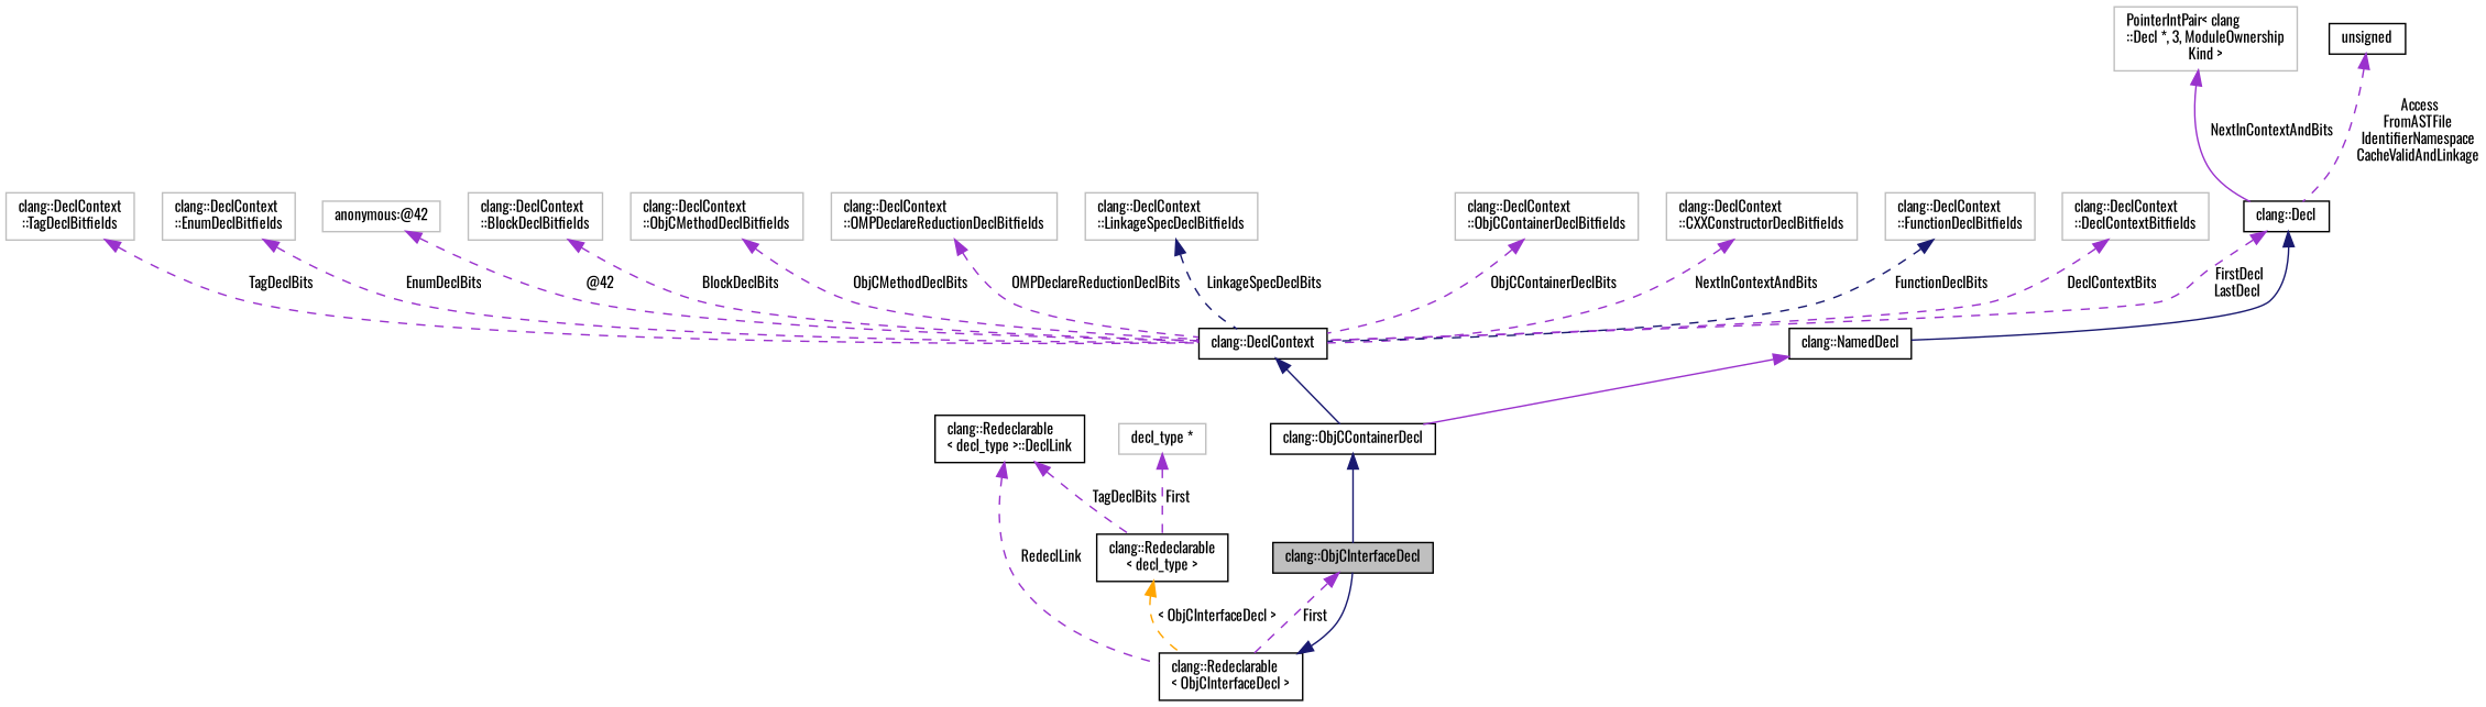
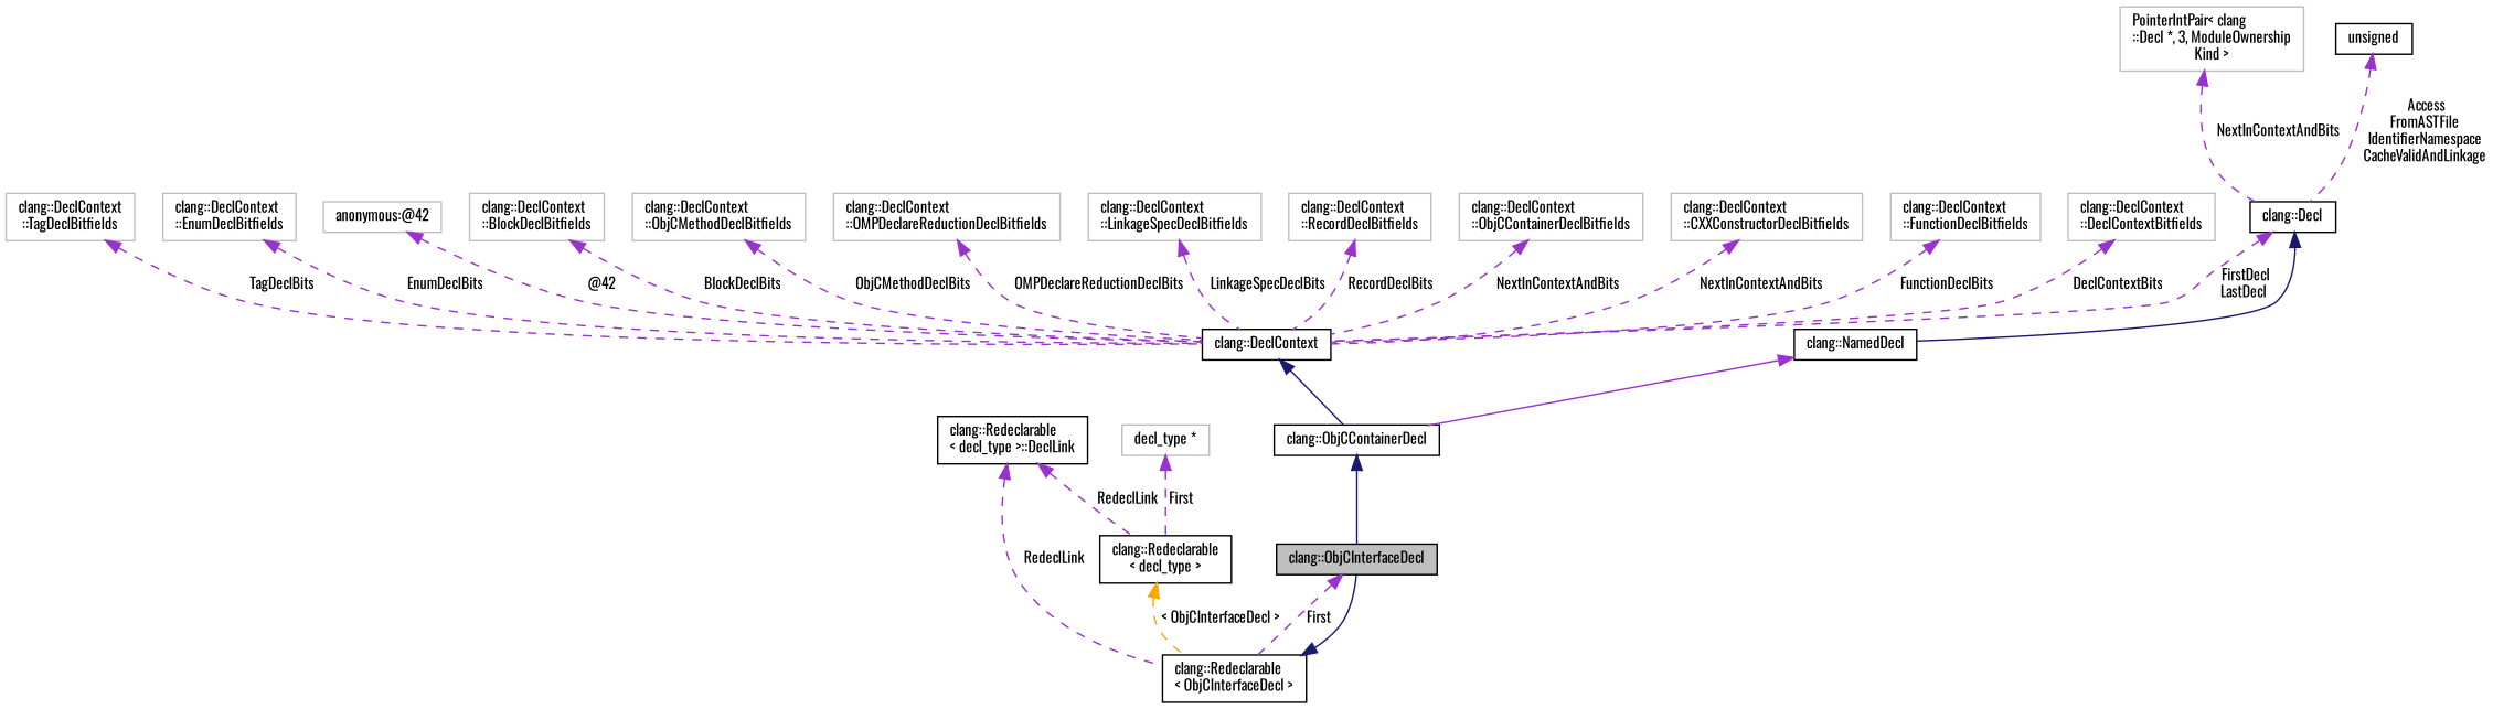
  digraph {
    fontname=Oswald
    rankdir=TB
    node [color=grey75 fontname=Oswald fontsize=10 shape=record]
    edge [color=darkorchid3 dir=back fontname=Oswald fontsize=10 labelfontname=Helvetica labelfontsize=10 style=dashed]
    n1 [color=black fillcolor=grey75 fontcolor=black height=0.2 label="clang::ObjCInterfaceDecl" style=filled width=0.4]
    n2 [color=black height=0.2 label="clang::Redeclarable\l\< ObjCInterfaceDecl \>" width=0.4]
    n3 [color=black height=0.2 label="clang::ObjCContainerDecl" width=0.4]
    n4 [color=black height=0.2 label="clang::NamedDecl" width=0.4]
    n5 [color=black height=0.2 label="clang::Decl" width=0.4]
    n6 [color=black height=0.2 label="clang::DeclContext" width=0.4]
    n7 [height=0.2 label="PointerIntPair\< clang\l::Decl *, 3, ModuleOwnership\lKind \>" width=0.4]
    n8 [color=black height=0.2 label=unsigned width=0.4]
    n9 [height=0.2 label="clang::DeclContext\l::TagDeclBitfields" width=0.4]
    n10 [height=0.2 label="clang::DeclContext\l::EnumDeclBitfields" width=0.4]
    n11 [height=0.2 label="anonymous:@42" width=0.4]
    n12 [height=0.2 label="clang::DeclContext\l::BlockDeclBitfields" width=0.4]
    n13 [height=0.2 label="clang::DeclContext\l::ObjCMethodDeclBitfields" width=0.4]
    n14 [height=0.2 label="clang::DeclContext\l::OMPDeclareReductionDeclBitfields" width=0.4]
    n15 [height=0.2 label="clang::DeclContext\l::LinkageSpecDeclBitfields" width=0.4]
+   n16 [height=0.2 label="clang::DeclContext\l::RecordDeclBitfields" width=0.4]
    n17 [height=0.2 label="clang::DeclContext\l::ObjCContainerDeclBitfields" width=0.4]
    n18 [height=0.2 label="clang::DeclContext\l::CXXConstructorDeclBitfields" width=0.4]
    n19 [height=0.2 label="clang::DeclContext\l::FunctionDeclBitfields" width=0.4]
    n20 [height=0.2 label="clang::DeclContext\l::DeclContextBitfields" width=0.4]
    n21 [color=black height=0.2 label="clang::Redeclarable\l\< decl_type \>::DeclLink" width=0.4]
    n22 [color=black height=0.2 label="clang::Redeclarable\l\< decl_type \>" width=0.4]
    n23 [height=0.2 label="decl_type *" width=0.4]
    n1 -> n2 [label=" First"]
    n2 -> n1 [color=midnightblue style=solid]
    n3 -> n1 [color=midnightblue style=solid]
    n4 -> n3 [style=solid]
    n5 -> n4 [color=midnightblue style=solid]
    n5 -> n6 [label=" FirstDecl\nLastDecl"]
    n6 -> n3 [color=midnightblue style=solid]
-   n7 -> n5 [label=" NextInContextAndBits" style=solid]
+   n7 -> n5 [label=" NextInContextAndBits"]
    n8 -> n5 [label=" Access\nFromASTFile\nIdentifierNamespace\nCacheValidAndLinkage"]
    n9 -> n6 [label=" TagDeclBits"]
    n10 -> n6 [label=" EnumDeclBits"]
    n11 -> n6 [label=" @42"]
    n12 -> n6 [label=" BlockDeclBits"]
    n13 -> n6 [label=" ObjCMethodDeclBits"]
    n14 -> n6 [label=" OMPDeclareReductionDeclBits"]
-   n15 -> n6 [color=midnightblue label=" LinkageSpecDeclBits"]
-   n17 -> n6 [label=" ObjCContainerDeclBits"]
+   n15 -> n6 [label=" LinkageSpecDeclBits"]
+   n16 -> n6 [label=" RecordDeclBits"]
+   n17 -> n6 [label=" NextInContextAndBits"]
    n18 -> n6 [label=" NextInContextAndBits"]
-   n19 -> n6 [color=midnightblue label=" FunctionDeclBits"]
+   n19 -> n6 [label=" FunctionDeclBits"]
    n20 -> n6 [label=" DeclContextBits"]
    n21 -> n2 [label=" RedeclLink"]
-   n21 -> n22 [label=" TagDeclBits"]
+   n21 -> n22 [label=" RedeclLink"]
    n22 -> n2 [color=orange label=" \< ObjCInterfaceDecl \>"]
    n23 -> n22 [label=" First"]
  }
